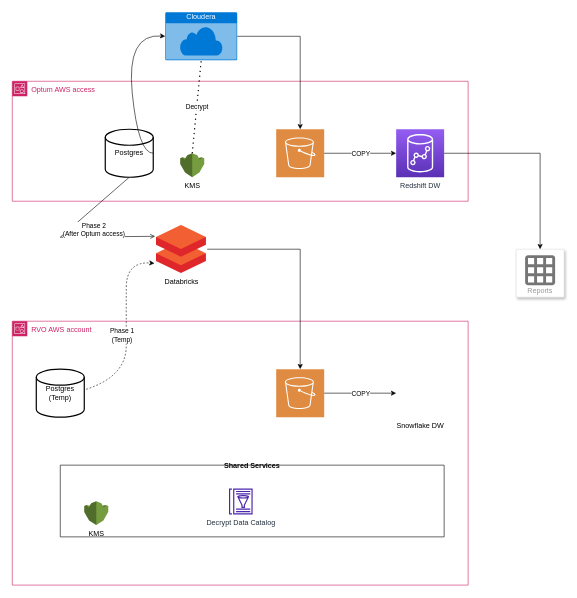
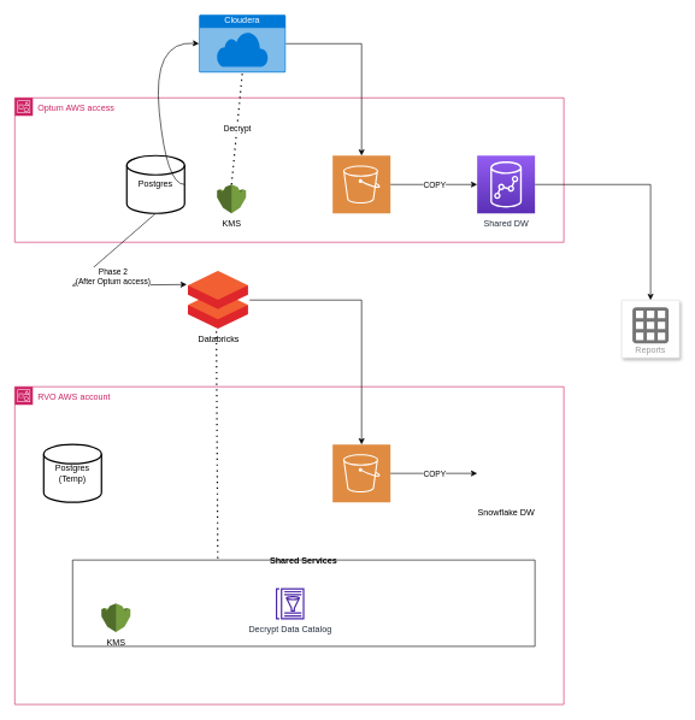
  <mxCell id="0" />
  <mxCell id="1" parent="0" />
  <mxCell id="2" value="Optum AWS access" style="points=[[0,0],[0.25,0],[0.5,0],[0.75,0],[1,0],[1,0.25],[1,0.5],[1,0.75],[1,1],[0.75,1],[0.5,1],[0.25,1],[0,1],[0,0.75],[0,0.5],[0,0.25]];outlineConnect=0;gradientColor=none;html=1;whiteSpace=wrap;fontSize=12;fontStyle=0;container=1;pointerEvents=0;collapsible=0;recursiveResize=0;shape=mxgraph.aws4.group;grIcon=mxgraph.aws4.group_account;strokeColor=#CD2264;fillColor=none;verticalAlign=top;align=left;spacingLeft=30;fontColor=#CD2264;dashed=0;" parent="1" vertex="1"><mxGeometry x="20" y="135" width="760" height="200" as="geometry" /></mxCell>
  <mxCell id="3" value="Postgres" style="strokeWidth=2;html=1;shape=mxgraph.flowchart.database;whiteSpace=wrap;" parent="2" vertex="1"><mxGeometry x="155" y="80" width="80" height="80" as="geometry" /></mxCell>
- <mxCell id="4" value="Redshift DW" style="sketch=0;points=[[0,0,0],[0.25,0,0],[0.5,0,0],[0.75,0,0],[1,0,0],[0,1,0],[0.25,1,0],[0.5,1,0],[0.75,1,0],[1,1,0],[0,0.25,0],[0,0.5,0],[0,0.75,0],[1,0.25,0],[1,0.5,0],[1,0.75,0]];outlineConnect=0;fontColor=#232F3E;gradientColor=#945DF2;gradientDirection=north;fillColor=#5A30B5;strokeColor=#ffffff;dashed=0;verticalLabelPosition=bottom;verticalAlign=top;align=center;html=1;fontSize=12;fontStyle=0;aspect=fixed;shape=mxgraph.aws4.resourceIcon;resIcon=mxgraph.aws4.redshift;" parent="2" vertex="1"><mxGeometry x="640" y="80" width="80" height="80" as="geometry" /></mxCell>
+ <mxCell id="4" value="Shared DW" style="sketch=0;points=[[0,0,0],[0.25,0,0],[0.5,0,0],[0.75,0,0],[1,0,0],[0,1,0],[0.25,1,0],[0.5,1,0],[0.75,1,0],[1,1,0],[0,0.25,0],[0,0.5,0],[0,0.75,0],[1,0.25,0],[1,0.5,0],[1,0.75,0]];outlineConnect=0;fontColor=#232F3E;gradientColor=#945DF2;gradientDirection=north;fillColor=#5A30B5;strokeColor=#ffffff;dashed=0;verticalLabelPosition=bottom;verticalAlign=top;align=center;html=1;fontSize=12;fontStyle=0;aspect=fixed;shape=mxgraph.aws4.resourceIcon;resIcon=mxgraph.aws4.redshift;" parent="2" vertex="1"><mxGeometry x="640" y="80" width="80" height="80" as="geometry" /></mxCell>
  <mxCell id="5" value="" style="sketch=0;pointerEvents=1;shadow=0;dashed=0;html=1;strokeColor=none;fillColor=#DF8C42;labelPosition=center;verticalLabelPosition=bottom;verticalAlign=top;align=center;outlineConnect=0;shape=mxgraph.veeam2.aws_s3;" parent="2" vertex="1"><mxGeometry x="440" y="80" width="80" height="80" as="geometry" /></mxCell>
  <mxCell id="6" value="" style="endArrow=classic;html=1;rounded=0;entryX=0;entryY=0.5;entryDx=0;entryDy=0;entryPerimeter=0;" parent="2" source="5" target="4" edge="1"><mxGeometry width="50" height="50" relative="1" as="geometry"><mxPoint x="510" y="160" as="sourcePoint" /><mxPoint x="560" y="110" as="targetPoint" /></mxGeometry></mxCell>
  <mxCell id="7" value="COPY" style="edgeLabel;html=1;align=center;verticalAlign=middle;resizable=0;points=[];" parent="6" vertex="1" connectable="0"><mxGeometry x="-0.2" y="-1" relative="1" as="geometry"><mxPoint x="12" y="-1" as="offset" /></mxGeometry></mxCell>
  <mxCell id="8" value="KMS" style="outlineConnect=0;dashed=0;verticalLabelPosition=bottom;verticalAlign=top;align=center;html=1;shape=mxgraph.aws3.kms;fillColor=#759C3E;gradientColor=none;" parent="2" vertex="1"><mxGeometry x="280" y="120" width="40" height="40" as="geometry" /></mxCell>
  <mxCell id="9" value="Decrypt" style="endArrow=none;dashed=1;html=1;dashPattern=1 3;strokeWidth=2;rounded=0;entryX=0.5;entryY=1;entryDx=0;entryDy=0;entryPerimeter=0;" parent="2" target="11" edge="1"><mxGeometry width="50" height="50" relative="1" as="geometry"><mxPoint x="300" y="120" as="sourcePoint" /><mxPoint x="350" y="70" as="targetPoint" /></mxGeometry></mxCell>
  <mxCell id="10" style="edgeStyle=orthogonalEdgeStyle;rounded=0;orthogonalLoop=1;jettySize=auto;html=1;exitX=1;exitY=0.5;exitDx=0;exitDy=0;exitPerimeter=0;" parent="1" source="11" target="5" edge="1"><mxGeometry relative="1" as="geometry" /></mxCell>
  <mxCell id="11" value="Cloudera" style="html=1;whiteSpace=wrap;strokeColor=none;fillColor=#0079D6;labelPosition=center;verticalLabelPosition=middle;verticalAlign=top;align=center;fontSize=12;outlineConnect=0;spacingTop=-6;fontColor=#FFFFFF;sketch=0;shape=mxgraph.sitemap.cloud;" parent="1" vertex="1"><mxGeometry x="275" y="20" width="120" height="80" as="geometry" /></mxCell>
  <mxCell id="12" value="" style="curved=1;endArrow=classic;html=1;rounded=0;exitX=1;exitY=0.5;exitDx=0;exitDy=0;exitPerimeter=0;entryX=0;entryY=0.5;entryDx=0;entryDy=0;entryPerimeter=0;" parent="1" source="3" target="11" edge="1"><mxGeometry width="50" height="50" relative="1" as="geometry"><mxPoint x="190" y="255" as="sourcePoint" /><mxPoint x="240" y="205" as="targetPoint" /><Array as="points"><mxPoint x="230" y="255" /><mxPoint x="210" y="55" /></Array></mxGeometry></mxCell>
  <mxCell id="13" value="RVO AWS account" style="points=[[0,0],[0.25,0],[0.5,0],[0.75,0],[1,0],[1,0.25],[1,0.5],[1,0.75],[1,1],[0.75,1],[0.5,1],[0.25,1],[0,1],[0,0.75],[0,0.5],[0,0.25]];outlineConnect=0;gradientColor=none;html=1;whiteSpace=wrap;fontSize=12;fontStyle=0;container=1;pointerEvents=0;collapsible=0;recursiveResize=0;shape=mxgraph.aws4.group;grIcon=mxgraph.aws4.group_account;strokeColor=#CD2264;fillColor=none;verticalAlign=top;align=left;spacingLeft=30;fontColor=#CD2264;dashed=0;" parent="1" vertex="1"><mxGeometry x="20" y="535" width="760" height="440" as="geometry" /></mxCell>
  <mxCell id="14" value="Postgres&lt;br&gt;(Temp)" style="strokeWidth=2;html=1;shape=mxgraph.flowchart.database;whiteSpace=wrap;" parent="13" vertex="1"><mxGeometry x="40" y="80" width="80" height="80" as="geometry" /></mxCell>
  <mxCell id="15" value="" style="sketch=0;pointerEvents=1;shadow=0;dashed=0;html=1;strokeColor=none;fillColor=#DF8C42;labelPosition=center;verticalLabelPosition=bottom;verticalAlign=top;align=center;outlineConnect=0;shape=mxgraph.veeam2.aws_s3;" parent="13" vertex="1"><mxGeometry x="440" y="80" width="80" height="80" as="geometry" /></mxCell>
  <mxCell id="16" value="" style="endArrow=classic;html=1;rounded=0;entryX=0;entryY=0.5;entryDx=0;entryDy=0;entryPerimeter=0;" parent="13" source="15" edge="1"><mxGeometry width="50" height="50" relative="1" as="geometry"><mxPoint x="510" y="160" as="sourcePoint" /><mxPoint x="640" y="120" as="targetPoint" /></mxGeometry></mxCell>
  <mxCell id="17" value="COPY" style="edgeLabel;html=1;align=center;verticalAlign=middle;resizable=0;points=[];" parent="16" vertex="1" connectable="0"><mxGeometry x="-0.2" y="-1" relative="1" as="geometry"><mxPoint x="12" y="-1" as="offset" /></mxGeometry></mxCell>
  <mxCell id="18" value="Snowflake DW" style="shape=image;html=1;verticalAlign=top;verticalLabelPosition=bottom;labelBackgroundColor=#ffffff;imageAspect=0;aspect=fixed;image=https://cdn4.iconfinder.com/data/icons/christmas-2434/128/Artboard_3-128.png" parent="13" vertex="1"><mxGeometry x="640" y="80" width="80" height="80" as="geometry" /></mxCell>
  <mxCell id="19" value="KMS" style="outlineConnect=0;dashed=0;verticalLabelPosition=bottom;verticalAlign=top;align=center;html=1;shape=mxgraph.aws3.kms;fillColor=#759C3E;gradientColor=none;" parent="13" vertex="1"><mxGeometry x="120" y="300" width="40" height="40" as="geometry" /></mxCell>
  <mxCell id="20" value="Shared Services" style="swimlane;startSize=0;" parent="13" vertex="1"><mxGeometry x="80" y="240" width="640" height="119.59" as="geometry" /></mxCell>
  <mxCell id="21" value="Decrypt Data Catalog" style="sketch=0;outlineConnect=0;fontColor=#232F3E;gradientColor=none;fillColor=#4D27AA;strokeColor=none;dashed=0;verticalLabelPosition=bottom;verticalAlign=top;align=center;html=1;fontSize=12;fontStyle=0;aspect=fixed;pointerEvents=1;shape=mxgraph.aws4.glue_data_catalog;" parent="20" vertex="1"><mxGeometry x="281" y="39" width="40" height="43.33" as="geometry" /></mxCell>
  <mxCell id="22" value="Databricks" style="sketch=0;aspect=fixed;html=1;points=[];align=center;image;fontSize=12;image=img/lib/mscae/Databricks.svg;" parent="1" vertex="1"><mxGeometry x="260" y="375" width="83.33" height="80" as="geometry" /></mxCell>
- <mxCell id="23" value="" style="curved=1;endArrow=classic;html=1;rounded=0;exitX=1.038;exitY=0.419;exitDx=0;exitDy=0;exitPerimeter=0;entryX=-0.036;entryY=0.794;entryDx=0;entryDy=0;entryPerimeter=0;dashed=1;" parent="1" edge="1" target="22" source="14"><mxGeometry width="50" height="50" relative="1" as="geometry"><mxPoint x="140" y="695" as="sourcePoint" /><mxPoint x="260" y="495" as="targetPoint" /><Array as="points"><mxPoint x="210" y="627" /><mxPoint x="210" y="525" /><mxPoint x="210" y="435" /></Array></mxGeometry></mxCell>
- <mxCell id="24" value="Phase 1&lt;br&gt;(Temp)" style="edgeLabel;html=1;align=center;verticalAlign=middle;resizable=0;points=[];" parent="23" vertex="1" connectable="0"><mxGeometry x="-0.103" y="2" relative="1" as="geometry"><mxPoint x="-6" as="offset" /></mxGeometry></mxCell>
  <mxCell id="25" value="Reports" style="strokeColor=#dddddd;shadow=1;strokeWidth=1;rounded=1;absoluteArcSize=1;arcSize=2;labelPosition=center;verticalLabelPosition=middle;align=center;verticalAlign=bottom;spacingLeft=0;fontColor=#999999;fontSize=12;whiteSpace=wrap;spacingBottom=2;html=1;" parent="1" vertex="1"><mxGeometry x="860" y="415" width="80" height="80" as="geometry" /></mxCell>
  <mxCell id="26" value="" style="sketch=0;dashed=0;connectable=0;html=1;fillColor=#757575;strokeColor=none;shape=mxgraph.gcp2.report;part=1;" parent="25" vertex="1"><mxGeometry x="0.5" width="50" height="50" relative="1" as="geometry"><mxPoint x="-25" y="10" as="offset" /></mxGeometry></mxCell>
  <mxCell id="27" value="" style="endArrow=classic;html=1;rounded=0;exitX=1;exitY=0.5;exitDx=0;exitDy=0;exitPerimeter=0;entryX=0.5;entryY=0;entryDx=0;entryDy=0;" parent="1" source="4" target="25" edge="1"><mxGeometry width="50" height="50" relative="1" as="geometry"><mxPoint x="380" y="475" as="sourcePoint" /><mxPoint x="430" y="425" as="targetPoint" /><Array as="points"><mxPoint x="900" y="255" /></Array></mxGeometry></mxCell>
- <mxCell id="29" value="" style="endArrow=open;html=1;rounded=0;entryX=-0.024;entryY=0.231;entryDx=0;entryDy=0;entryPerimeter=0;exitX=0.5;exitY=1;exitDx=0;exitDy=0;exitPerimeter=0;" edge="1" parent="1" source="3" target="22"><mxGeometry width="50" height="50" relative="1" as="geometry"><mxPoint x="120" y="365" as="sourcePoint" /><mxPoint x="640" y="365" as="targetPoint" /><Array as="points"><mxPoint x="100" y="395" /></Array></mxGeometry></mxCell>
+ <mxCell id="28" value="" style="endArrow=none;dashed=1;html=1;dashPattern=1 3;strokeWidth=2;rounded=0;entryX=0.468;entryY=1.044;entryDx=0;entryDy=0;entryPerimeter=0;exitX=0.314;exitY=-0.021;exitDx=0;exitDy=0;exitPerimeter=0;" parent="1" source="20" target="22" edge="1"><mxGeometry width="50" height="50" relative="1" as="geometry"><mxPoint x="380" y="667" as="sourcePoint" /><mxPoint x="430" y="617" as="targetPoint" /></mxGeometry></mxCell>
+ <mxCell id="29" value="" style="endArrow=classic;html=1;rounded=0;entryX=-0.024;entryY=0.231;entryDx=0;entryDy=0;entryPerimeter=0;exitX=0.5;exitY=1;exitDx=0;exitDy=0;exitPerimeter=0;" edge="1" parent="1" source="3" target="22"><mxGeometry width="50" height="50" relative="1" as="geometry"><mxPoint x="120" y="365" as="sourcePoint" /><mxPoint x="640" y="365" as="targetPoint" /><Array as="points"><mxPoint x="100" y="395" /></Array></mxGeometry></mxCell>
  <mxCell id="30" value="Phase 2&lt;br&gt;(After Optum access)" style="edgeLabel;html=1;align=center;verticalAlign=middle;resizable=0;points=[];" vertex="1" connectable="0" parent="29"><mxGeometry x="-0.407" relative="1" as="geometry"><mxPoint x="10" y="27" as="offset" /></mxGeometry></mxCell>
  <mxCell id="31" style="edgeStyle=orthogonalEdgeStyle;rounded=0;orthogonalLoop=1;jettySize=auto;html=1;exitX=1;exitY=0.5;exitDx=0;exitDy=0;exitPerimeter=0;" edge="1" parent="1" target="15"><mxGeometry relative="1" as="geometry"><mxPoint x="345" y="415" as="sourcePoint" /><mxPoint x="465" y="575" as="targetPoint" /><Array as="points"><mxPoint x="500" y="415" /></Array></mxGeometry></mxCell>
